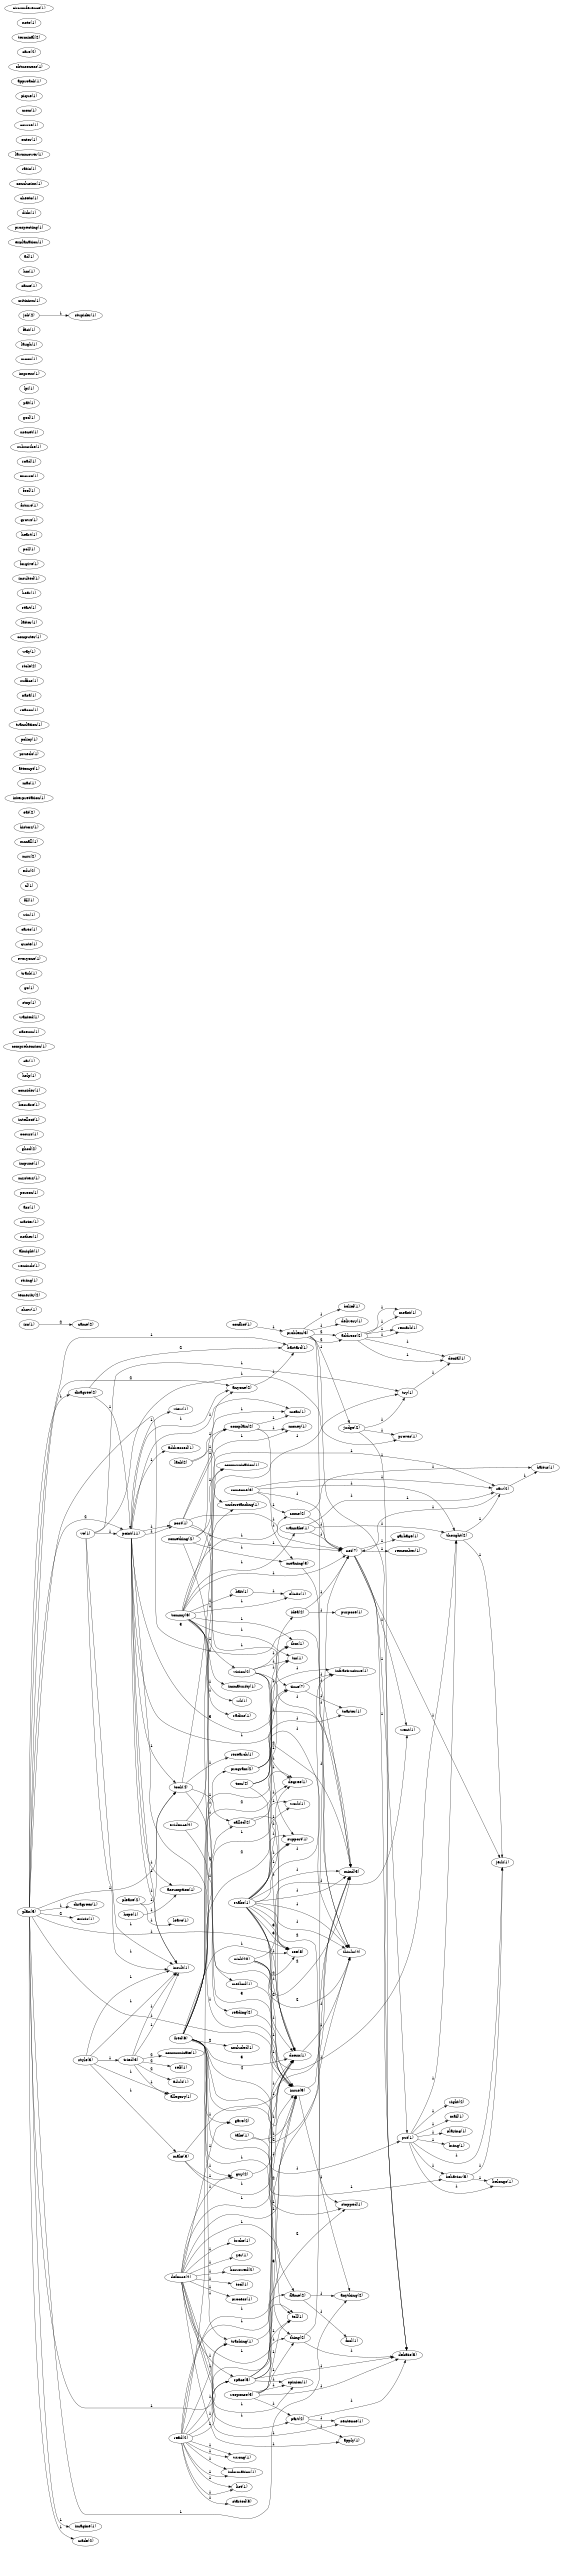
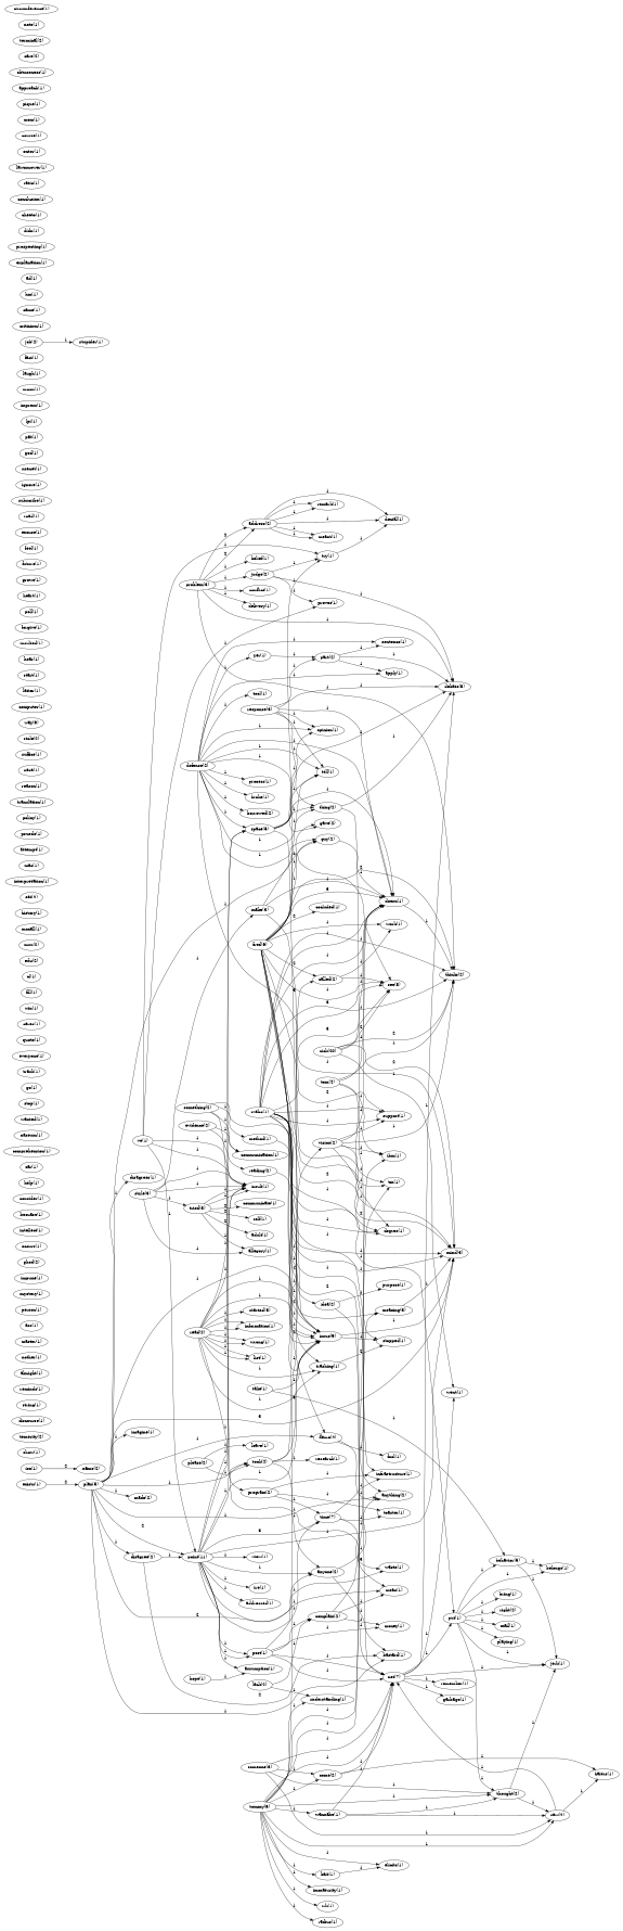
  digraph {
    rankdir=LR
    n1 [label="problem(3)"]
    n2 [label="judge(2)"]
    n3 [label="belief(1)"]
    n4 [label="address(2)"]
    n5 [label="conflict(1)"]
    n6 [label="delivery(1)"]
    n7 [label="debate(5)"]
    n8 [label="thinks(2)"]
    n9 [label="proves(1)"]
    n10 [label="try(1)"]
    n11 [label="meant(1)"]
    n12 [label="remark(1)"]
    n13 [label="denial(1)"]
    n14 [label="isn(1)"]
    n15 [label="name(2)"]
    n16 [label="show(1)"]
    n17 [label="temerity(2)"]
+   n18 [label="discourse(1)"]
    n19 [label="put(1)"]
    n20 [label="bring(1)"]
    n21 [label="right(2)"]
    n22 [label="mail(1)"]
    n23 [label="playing(1)"]
    n24 [label="thought(2)"]
    n25 [label="behavior(5)"]
    n26 [label="belongs(1)"]
    n27 [label="jerk(1)"]
    n28 [label="saw(2)"]
    n29 [label="net(7)"]
    n30 [label="haitus(1)"]
    n31 [label="plan(5)"]
    n32 [label="disagrees(1)"]
    n33 [label="exists(1)"]
    n34 [label="disagree(2)"]
    n35 [label="point(11)"]
    n36 [label="took(4)"]
    n37 [label="imagine(1)"]
    n38 [label="anyone(2)"]
    n39 [label="bastard(1)"]
    n40 [label="made(2)"]
    n41 [label="flame(2)"]
    n42 [label="anything(2)"]
    n43 [label="issue(9)"]
    n44 [label="mind(3)"]
    n45 [label="see(8)"]
    n46 [label="insult(1)"]
    n47 [label="mean(1)"]
    n48 [label="time(7)"]
    n49 [label="post(1)"]
+   n50 [label="ire(1)"]
    n51 [label="addressed(1)"]
    n52 [label="assumption(1)"]
+   n53 [label="waste(1)"]
    n54 [label="view(1)"]
    n55 [label="research(1)"]
    n56 [label="called(2)"]
    n57 [label="fool(1)"]
    n58 [label="stopped(1)"]
    n59 [label="toaster(1)"]
    n60 [label="infrastructure(1)"]
    n61 [label="complain(2)"]
    n62 [label="money(1)"]
    n63 [label="work(1)"]
    n64 [label="string(1)"]
    n65 [label="style(3)"]
    n66 [label="tried(3)"]
    n67 [label="allegory(1)"]
    n68 [label="make(3)"]
    n69 [label="communicate(1)"]
    n70 [label="self(1)"]
    n71 [label="adult(1)"]
    n72 [label="doesn(1)"]
    n73 [label="guy(2)"]
    n74 [label="reminds(1)"]
    n75 [label="almight(1)"]
    n76 [label="nother(1)"]
    n77 [label="master(1)"]
    n78 [label="someone(3)"]
    n79 [label="come(2)"]
    n80 [label="garbage(1)"]
    n81 [label="remember(1)"]
    n82 [label="went(1)"]
    n83 [label="ass(1)"]
    n84 [label="person(1)"]
    n85 [label="mystery(1)"]
    n86 [label="impune(1)"]
    n87 [label="ghod(2)"]
    n88 [label="occurs(1)"]
    n89 [label="intellect(1)"]
    n90 [label="becuase(1)"]
    n91 [label="consider(1)"]
    n92 [label="response(3)"]
    n93 [label="part(2)"]
    n94 [label="opinion(1)"]
    n95 [label="thing(2)"]
    n96 [label="tell(1)"]
    n97 [label="sentence(1)"]
    n98 [label="apply(1)"]
    n99 [label="defense(2)"]
    n100 [label="process(1)"]
    n101 [label="broke(1)"]
    n102 [label="yer(1)"]
    n103 [label="space(5)"]
    n104 [label="borrowed(2)"]
    n105 [label="tool(1)"]
    n106 [label="gave(2)"]
    n107 [label="help(1)"]
    n108 [label="car(1)"]
    n109 [label="comprehension(1)"]
    n110 [label="naseum(1)"]
    n111 [label="something(2)"]
    n112 [label="method(1)"]
    n113 [label="communication(1)"]
    n114 [label="meaning(3)"]
    n115 [label="evidence(2)"]
    n116 [label="reading(2)"]
    n117 [label="ve(1)"]
    n118 [label="read(2)"]
    n119 [label="program(2)"]
    n120 [label="started(5)"]
    n121 [label="information(1)"]
    n122 [label="wrong(1)"]
    n123 [label="trashing(1)"]
    n124 [label="list(1)"]
    n125 [label="wanted(1)"]
    n126 [label="stop(1)"]
    n127 [label="go(1)"]
    n128 [label="trash(1)"]
    n129 [label="everyone(1)"]
    n130 [label="quote(1)"]
    n131 [label="cares(1)"]
    n132 [label="win(1)"]
    n133 [label="lack(2)"]
    n134 [label="understanding(1)"]
    n135 [label="please(2)"]
    n136 [label="leave(1)"]
    n137 [label="fill(1)"]
    n138 [label="cl(1)"]
    n139 [label="edu(2)"]
    n140 [label="msu(2)"]
    n141 [label="mccall(1)"]
    n142 [label="history(1)"]
    n143 [label="eat(2)"]
    n144 [label="interpretation(1)"]
    n145 [label="tommy(6)"]
    n146 [label="immaturity(1)"]
    n147 [label="wk(1)"]
    n148 [label="radius(1)"]
    n149 [label="wannabe(1)"]
    n150 [label="vision(2)"]
    n151 [label="ibm(1)"]
    n152 [label="tm(1)"]
    n153 [label="bait(1)"]
    n154 [label="elicits(1)"]
    n155 [label="support(1)"]
    n156 [label="degree(1)"]
    n157 [label="mac(1)"]
    n158 [label="attempt(1)"]
    n159 [label="psuedo(1)"]
    n160 [label="policy(1)"]
    n161 [label="translation(1)"]
    n162 [label="reason(1)"]
    n163 [label="nasa(1)"]
    n164 [label="suffice(1)"]
    n165 [label="stole(2)"]
-   n166 [label="way(1)"]
+   n166 [label="way(9)"]
    n167 [label="computer(1)"]
    n168 [label="hope(1)"]
    n169 [label="latter(1)"]
    n170 [label="start(1)"]
    n171 [label="hear(1)"]
    n172 [label="insulted(1)"]
    n173 [label="forgive(1)"]
    n174 [label="poll(1)"]
    n175 [label="heart(1)"]
    n176 [label="grows(1)"]
    n177 [label="future(1)"]
    n178 [label="feel(1)"]
    n179 [label="excuse(1)"]
    n180 [label="road(1)"]
    n181 [label="subscribe(1)"]
+   n182 [label="ignore(1)"]
    n183 [label="usenet(1)"]
    n184 [label="god(1)"]
    n185 [label="pat(1)"]
    n186 [label="lpi(1)"]
    n187 [label="impress(1)"]
    n188 [label="moon(1)"]
    n189 [label="take(1)"]
    n190 [label="laugh(1)"]
    n191 [label="fact(1)"]
    n192 [label="szabo(1)"]
    n193 [label="idea(2)"]
    n194 [label="purpose(1)"]
    n195 [label="job(2)"]
    n196 [label="stupider(1)"]
    n197 [label="criticism(1)"]
    n198 [label="came(1)"]
    n199 [label="hm(1)"]
    n200 [label="ad(1)"]
    n201 [label="explanation(1)"]
    n202 [label="prospecting(1)"]
    n203 [label="didn(1)"]
    n204 [label="cheeto(1)"]
    n205 [label="conclusion(1)"]
    n206 [label="fred(6)"]
    n207 [label="cocluded(1)"]
    n208 [label="ratio(1)"]
    n209 [label="lawnmower(1)"]
    n210 [label="enter(1)"]
    n211 [label="course(1)"]
    n212 [label="mom(1)"]
    n213 [label="pique(1)"]
    n214 [label="approach(1)"]
    n215 [label="obtuseness(1)"]
    n216 [label="tom(4)"]
    n217 [label="care(2)"]
    n218 [label="nick(20)"]
    n219 [label="terminal(2)"]
    n220 [label="note(1)"]
    n221 [label="circumference(1)"]
    n1 -> n2 [label=1]
    n1 -> n3 [label=1]
    n1 -> n4 [label=2]
    n1 -> n4 [label=2]
-   n5 -> n1 [label=1]
+   n1 -> n5 [label=1]
    n1 -> n6 [label=1]
    n1 -> n7 [label=1]
    n1 -> n8 [label=1]
    n2 -> n7 [label=1]
    n2 -> n9 [label=1]
    n2 -> n10 [label=1]
    n4 -> n11 [label=1]
    n4 -> n11 [label=1]
    n4 -> n12 [label=1]
    n4 -> n12 [label=1]
    n4 -> n13 [label=1]
    n4 -> n13 [label=1]
    n10 -> n13 [label=1]
    n14 -> n15 [label=2]
    n19 -> n20 [label=1]
    n19 -> n21 [label=1]
    n19 -> n22 [label=1]
    n19 -> n23 [label=1]
    n19 -> n24 [label=1]
    n19 -> n25 [label=1]
    n19 -> n26 [label=1]
    n19 -> n27 [label=1]
    n24 -> n27 [label=1]
    n24 -> n28 [label=1]
    n25 -> n26 [label=1]
    n25 -> n27 [label=1]
    n28 -> n29 [label=1]
    n28 -> n30 [label=1]
    n29 -> n7 [label=1]
    n29 -> n19 [label=1]
    n29 -> n27 [label=1]
    n29 -> n80 [label=1]
    n29 -> n81 [label=1]
    n29 -> n82 [label=1]
    n31 -> n32 [label=1]
-   n31 -> n33 [label=2]
+   n33 -> n31 [label=2]
    n31 -> n34 [label=1]
    n31 -> n35 [label=2]
    n31 -> n36 [label=1]
    n31 -> n37 [label=1]
    n31 -> n38 [label=2]
    n31 -> n39 [label=1]
    n31 -> n40 [label=1]
    n31 -> n41 [label=1]
    n31 -> n42 [label=1]
    n31 -> n43 [label=1]
    n31 -> n44 [label=3]
    n31 -> n45 [label=1]
    n34 -> n35 [label=1]
    n34 -> n39 [label=2]
    n35 -> n36 [label=1]
    n35 -> n38 [label=1]
    n35 -> n43 [label=1]
    n35 -> n44 [label=1]
    n35 -> n46 [label=1]
    n35 -> n46 [label=1]
    n35 -> n47 [label=1]
    n35 -> n48 [label=3]
    n35 -> n49 [label=1]
    n35 -> n49 [label=1]
+   n35 -> n50 [label=1]
    n35 -> n51 [label=1]
    n35 -> n52 [label=1]
+   n35 -> n53 [label=1]
    n35 -> n54 [label=1]
    n36 -> n38 [label=1]
    n36 -> n43 [label=3]
    n36 -> n55 [label=1]
    n36 -> n56 [label=1]
    n38 -> n39 [label=1]
+   n38 -> n42 [label=1]
    n41 -> n42 [label=1]
    n41 -> n57 [label=1]
    n43 -> n44 [label=1]
    n43 -> n58 [label=1]
+   n48 -> n53 [label=3]
    n48 -> n59 [label=1]
    n48 -> n60 [label=1]
    n49 -> n29 [label=1]
    n49 -> n29 [label=1]
    n49 -> n48 [label=1]
    n49 -> n61 [label=1]
    n49 -> n62 [label=1]
    n56 -> n45 [label=1]
    n56 -> n63 [label=1]
    n61 -> n47 [label=1]
    n61 -> n62 [label=1]
    n61 -> n114 [label=1]
    n65 -> n46 [label=1]
    n65 -> n46 [label=1]
    n65 -> n66 [label=1]
    n65 -> n67 [label=1]
    n65 -> n68 [label=1]
    n66 -> n46 [label=1]
    n66 -> n46 [label=1]
    n66 -> n67 [label=1]
    n66 -> n69 [label=2]
    n66 -> n70 [label=2]
    n66 -> n71 [label=2]
    n68 -> n44 [label=1]
    n68 -> n72 [label=1]
    n68 -> n73 [label=1]
    n72 -> n8 [label=1]
    n73 -> n72 [label=1]
    n78 -> n24 [label=1]
    n78 -> n28 [label=1]
    n78 -> n29 [label=1]
    n78 -> n79 [label=1]
    n79 -> n29 [label=1]
    n79 -> n30 [label=1]
    n92 -> n7 [label=1]
    n92 -> n72 [label=1]
    n92 -> n93 [label=1]
    n92 -> n94 [label=1]
    n92 -> n95 [label=1]
    n92 -> n96 [label=1]
    n93 -> n7 [label=1]
    n93 -> n97 [label=1]
    n93 -> n98 [label=1]
    n95 -> n7 [label=1]
    n95 -> n29 [label=1]
    n99 -> n44 [label=1]
    n99 -> n72 [label=1]
    n99 -> n73 [label=1]
-   n99 -> n93 [label=1]
+   n102 -> n93 [label=1]
    n99 -> n94 [label=1]
    n99 -> n95 [label=1]
    n99 -> n96 [label=1]
    n99 -> n97 [label=1]
    n99 -> n98 [label=1]
    n99 -> n100 [label=1]
    n99 -> n101 [label=1]
    n99 -> n102 [label=1]
    n99 -> n103 [label=1]
    n99 -> n104 [label=1]
    n99 -> n105 [label=1]
    n99 -> n106 [label=1]
    n103 -> n7 [label=1]
    n103 -> n43 [label=3]
    n103 -> n72 [label=1]
    n103 -> n94 [label=1]
    n103 -> n95 [label=1]
    n103 -> n96 [label=1]
    n111 -> n47 [label=1]
    n111 -> n112 [label=1]
    n111 -> n113 [label=1]
    n111 -> n114 [label=1]
    n112 -> n43 [label=1]
    n114 -> n44 [label=1]
    n115 -> n113 [label=1]
    n115 -> n116 [label=1]
    n116 -> n43 [label=1]
    n117 -> n9 [label=1]
    n117 -> n10 [label=1]
    n117 -> n35 [label=1]
    n117 -> n46 [label=1]
    n117 -> n46 [label=1]
    n118 -> n43 [label=1]
    n118 -> n43 [label=1]
    n118 -> n103 [label=1]
    n118 -> n103 [label=1]
    n118 -> n119 [label=1]
    n118 -> n120 [label=1]
    n118 -> n121 [label=1]
    n118 -> n121 [label=1]
    n118 -> n122 [label=1]
    n118 -> n122 [label=1]
    n118 -> n123 [label=1]
    n118 -> n123 [label=1]
    n118 -> n124 [label=1]
    n118 -> n124 [label=1]
    n119 -> n48 [label=1]
    n119 -> n59 [label=1]
    n119 -> n60 [label=1]
    n123 -> n58 [label=2]
    n133 -> n61 [label=1]
    n133 -> n134 [label=1]
    n135 -> n36 [label=1]
    n135 -> n136 [label=1]
    n145 -> n24 [label=1]
    n145 -> n28 [label=1]
    n145 -> n29 [label=1]
    n145 -> n79 [label=1]
    n145 -> n134 [label=1]
    n145 -> n146 [label=1]
    n145 -> n147 [label=1]
    n145 -> n148 [label=1]
    n145 -> n149 [label=1]
    n145 -> n150 [label=1]
    n145 -> n151 [label=1]
    n145 -> n152 [label=1]
    n145 -> n153 [label=1]
    n145 -> n154 [label=1]
    n149 -> n24 [label=1]
    n149 -> n28 [label=1]
    n149 -> n29 [label=1]
    n150 -> n8 [label=1]
    n150 -> n72 [label=1]
    n150 -> n151 [label=1]
    n150 -> n152 [label=1]
    n150 -> n155 [label=1]
    n150 -> n156 [label=1]
    n153 -> n154 [label=1]
    n168 -> n52 [label=1]
    n189 -> n25 [label=1]
    n189 -> n43 [label=1]
    n192 -> n8 [label=1]
    n192 -> n8 [label=1]
    n192 -> n41 [label=2]
    n192 -> n42 [label=2]
    n192 -> n43 [label=2]
    n192 -> n44 [label=1]
    n192 -> n44 [label=1]
    n192 -> n45 [label=3]
    n192 -> n45 [label=3]
    n192 -> n60 [label=1]
    n192 -> n72 [label=1]
    n192 -> n72 [label=1]
    n192 -> n155 [label=1]
    n192 -> n155 [label=1]
    n192 -> n156 [label=1]
    n192 -> n156 [label=1]
    n192 -> n193 [label=1]
    n193 -> n29 [label=1]
    n193 -> n194 [label=1]
    n195 -> n196 [label=1]
    n206 -> n8 [label=2]
    n206 -> n10 [label=1]
    n206 -> n19 [label=1]
    n206 -> n43 [label=4]
    n206 -> n44 [label=2]
    n206 -> n45 [label=1]
    n206 -> n56 [label=2]
    n206 -> n58 [label=1]
    n206 -> n63 [label=1]
    n206 -> n72 [label=3]
    n206 -> n73 [label=1]
    n206 -> n96 [label=1]
    n206 -> n106 [label=1]
    n206 -> n123 [label=1]
    n206 -> n155 [label=2]
    n206 -> n156 [label=2]
    n206 -> n207 [label=2]
    n216 -> n8 [label=1]
    n216 -> n72 [label=1]
    n216 -> n151 [label=1]
    n216 -> n152 [label=1]
    n218 -> n8 [label=2]
    n218 -> n44 [label=2]
    n218 -> n45 [label=2]
    n218 -> n72 [label=1]
    n218 -> n82 [label=1]
  }
